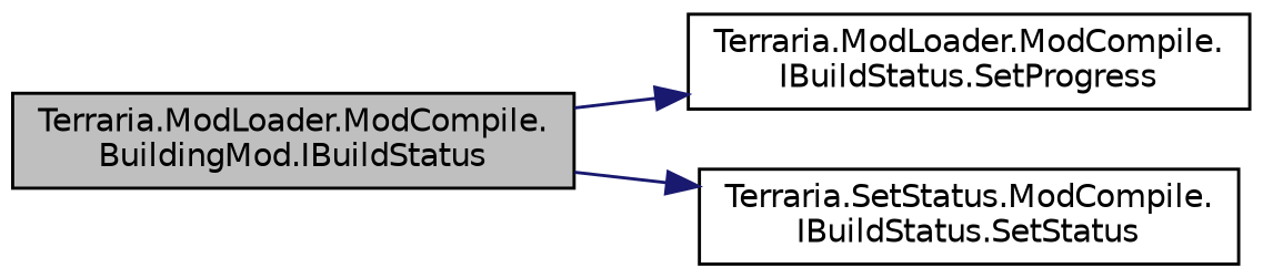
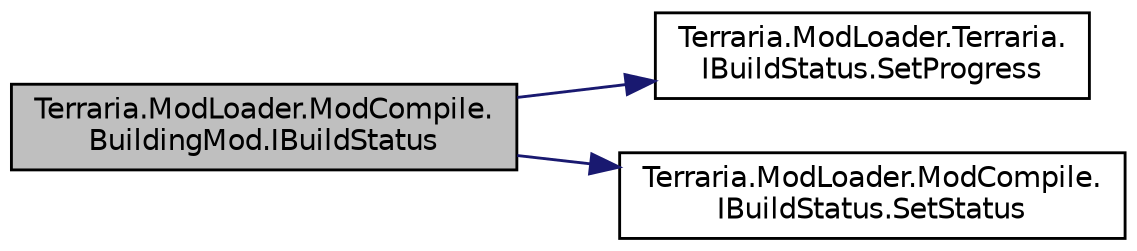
  digraph {
    rankdir=LR
    node [color=black fillcolor=white fontname=Helvetica fontsize=10 shape=record style=filled]
    edge [color=midnightblue fontname=Helvetica fontsize=10 labelfontname=Helvetica labelfontsize=10 style=solid]
    n1 [fillcolor=grey75 fontcolor=black height=0.2 label="Terraria.ModLoader.ModCompile.\lBuildingMod.IBuildStatus" width=0.4]
-   n2 [height=0.2 label="Terraria.ModLoader.ModCompile.\lIBuildStatus.SetProgress" width=0.4]
-   n3 [height=0.2 label="Terraria.SetStatus.ModCompile.\lIBuildStatus.SetStatus" width=0.4]
+   n2 [height=0.2 label="Terraria.ModLoader.Terraria.\lIBuildStatus.SetProgress" width=0.4]
+   n3 [height=0.2 label="Terraria.ModLoader.ModCompile.\lIBuildStatus.SetStatus" width=0.4]
    n1 -> n2
    n1 -> n3
  }
